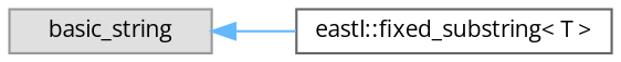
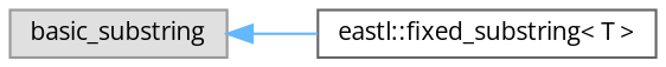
  digraph {
    rankdir=LR
    fontname="Open Sans"
    node [fontname="Open Sans" fontsize=10 shape=box style=filled]
-   n1 [color=grey60 fillcolor="#E0E0E0" height=0.2 label=basic_string width=0.4]
+   n1 [color=grey60 fillcolor="#E0E0E0" height=0.2 label=basic_substring width=0.4]
    n2 [color=grey40 fillcolor=white height=0.2 label="eastl::fixed_substring\< T \>" width=0.4]
    n1 -> n2 [color=steelblue1 dir=back fontname="Open Sans" fontsize=10 labelfontname=Helvetica labelfontsize=10 style=solid]
  }
